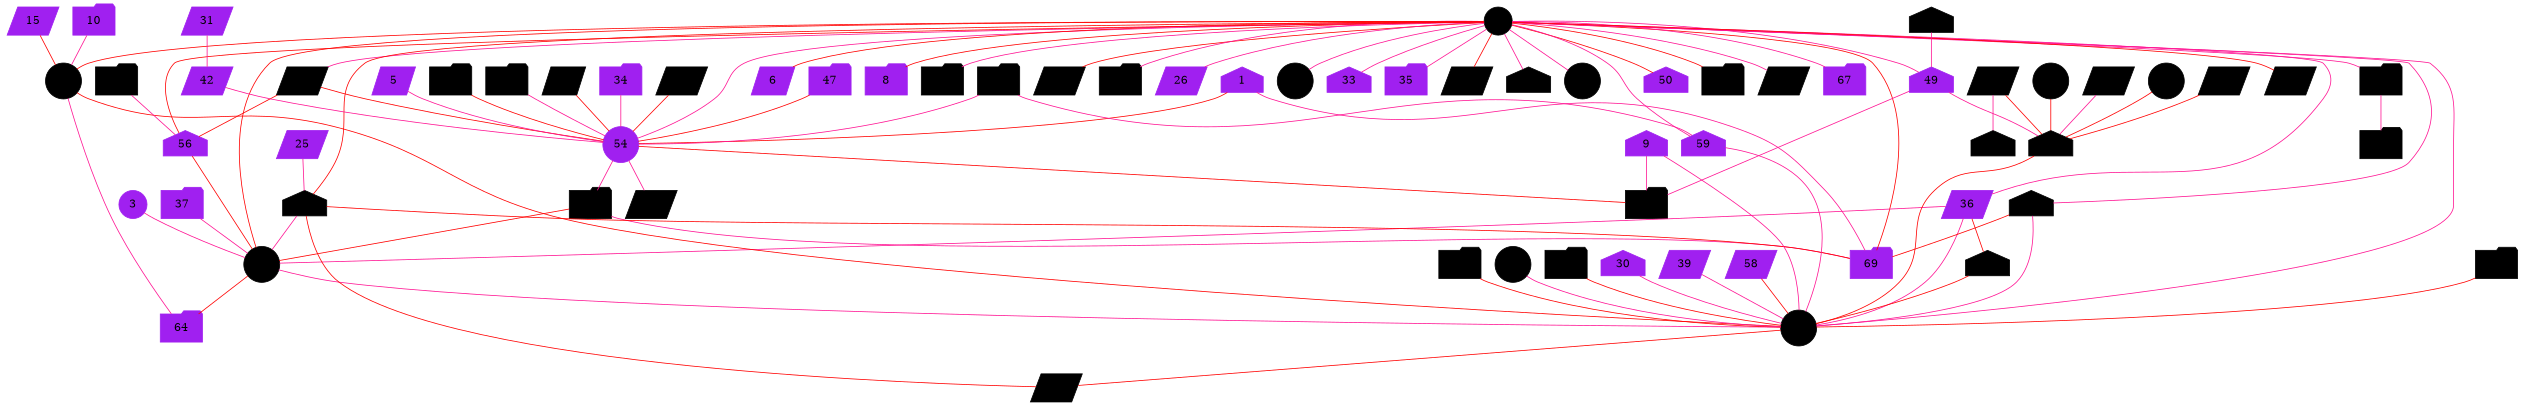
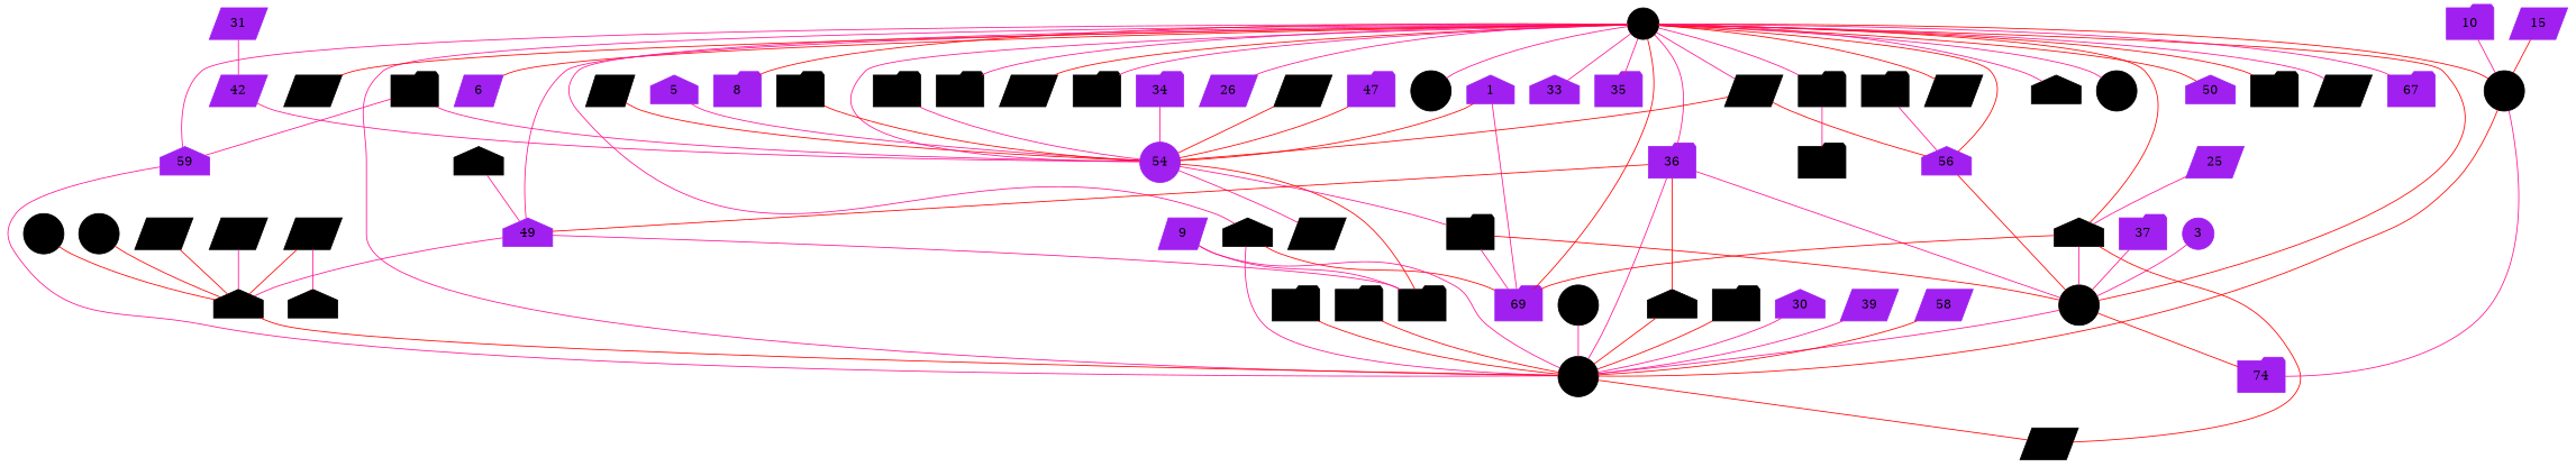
  graph {
    node [color=black shape=folder style=filled]
    edge [color=deeppink weight=1.0]
    1 [color=purple shape=house]
    54 [color=purple shape=circle]
    69 [color=purple]
    66
    55
    68 [shape=parallelogram]
    2 [shape=parallelogram]
    3 [color=purple shape=circle]
    57 [shape=circle]
    61 [shape=circle]
-   64 [color=purple]
+   64 [color=purple label=74]
    4 [shape=circle]
    6 [color=purple shape=parallelogram]
    8 [color=purple]
    11
    19 [shape=parallelogram]
    21
    26 [color=purple shape=parallelogram]
    27 [shape=parallelogram]
    32 [shape=circle]
    33 [color=purple shape=house]
    35 [color=purple]
-   36 [color=purple shape=parallelogram]
+   36 [color=purple]
    40 [shape=parallelogram]
    43 [shape=house]
    44 [shape=circle]
    45
    48 [shape=house]
    49 [color=purple shape=house]
    50 [color=purple shape=house]
    51 [shape=house]
    53
    56 [color=purple shape=house]
    59 [color=purple shape=house]
    60 [shape=circle]
    65 [shape=parallelogram]
    67 [color=purple]
    71 [shape=parallelogram]
    41 [shape=house]
    70
    62 [shape=parallelogram]
    52 [shape=house]
-   5 [color=purple shape=parallelogram]
+   5 [color=purple shape=house]
    7
-   9 [color=purple shape=house]
+   9 [color=purple shape=parallelogram]
    10 [color=purple]
    12
    13
    14 [shape=circle]
    15 [color=purple shape=parallelogram]
    16 [shape=circle]
    17 [shape=parallelogram]
    18 [shape=parallelogram]
    20
    22
    23
    24 [shape=parallelogram]
    63 [shape=house]
    25 [color=purple shape=parallelogram]
    28 [shape=circle]
    29
    30 [color=purple shape=house]
    31 [color=purple shape=parallelogram]
    42 [color=purple shape=parallelogram]
    34 [color=purple]
    37 [color=purple]
    38 [shape=parallelogram]
    39 [color=purple shape=parallelogram]
    46 [shape=house]
    47 [color=purple]
    58 [color=purple shape=parallelogram]
    1 -- 54 [color=red]
    1 -- 69
    54 -- 66 [color=red]
    54 -- 55
    54 -- 68
    55 -- 69
    55 -- 57 [color=red]
    2 -- 54 [color=red]
    3 -- 57
    57 -- 61 [weight=2.0]
    57 -- 64 [color=red]
    61 -- 62 [color=red]
    4 -- 54
    4 -- 69 [color=red]
    4 -- 57 [color=red weight=2.0]
    4 -- 61 [weight=3.0]
    4 -- 6 [color=red]
    4 -- 8 [color=red]
    4 -- 11
    4 -- 19 [color=red]
    4 -- 21
    4 -- 26
    4 -- 27
    4 -- 32
    4 -- 33
    4 -- 35
    4 -- 36
    4 -- 40 [color=red]
    4 -- 43
    4 -- 44
    4 -- 45 [weight=2.0]
    4 -- 48 [color=red]
    4 -- 49 [weight=2.0]
    4 -- 50 [color=red]
    4 -- 51
    4 -- 53 [color=red]
    4 -- 56 [color=red]
    4 -- 59
    4 -- 60 [color=red weight=2.0]
    4 -- 65
    4 -- 67
    4 -- 71 [color=red]
    27 -- 54 [color=red]
    27 -- 56 [color=red]
    36 -- 57
    36 -- 61
+   36 -- 49 [color=red]
    36 -- 41 [color=red]
    45 -- 70
    48 -- 69 [color=red]
    48 -- 57 [weight=2.0]
    48 -- 62 [color=red]
    49 -- 66
    49 -- 52
    51 -- 69 [color=red]
    51 -- 61 [weight=2.0]
    56 -- 57 [color=red]
    59 -- 61
    60 -- 61 [color=red]
    60 -- 64
    41 -- 61 [color=red]
    52 -- 61 [color=red]
    5 -- 54
    7 -- 56
    9 -- 66
    9 -- 61
    10 -- 60
    12 -- 61 [color=red]
    13 -- 61 [color=red]
    14 -- 61
    15 -- 60 [color=red]
    16 -- 52 [color=red]
    17 -- 52 [color=red]
    18 -- 52
    20 -- 54
    20 -- 59
    22 -- 61 [color=red]
    23 -- 54 [color=red]
    24 -- 52 [color=red]
    24 -- 63
    25 -- 48
    28 -- 52 [color=red]
    29 -- 54
    30 -- 61
    31 -- 42
    42 -- 54
    34 -- 54
    37 -- 57
    38 -- 54 [color=red]
    39 -- 61
    46 -- 49
    47 -- 54 [color=red]
    58 -- 61 [color=red]
  }
